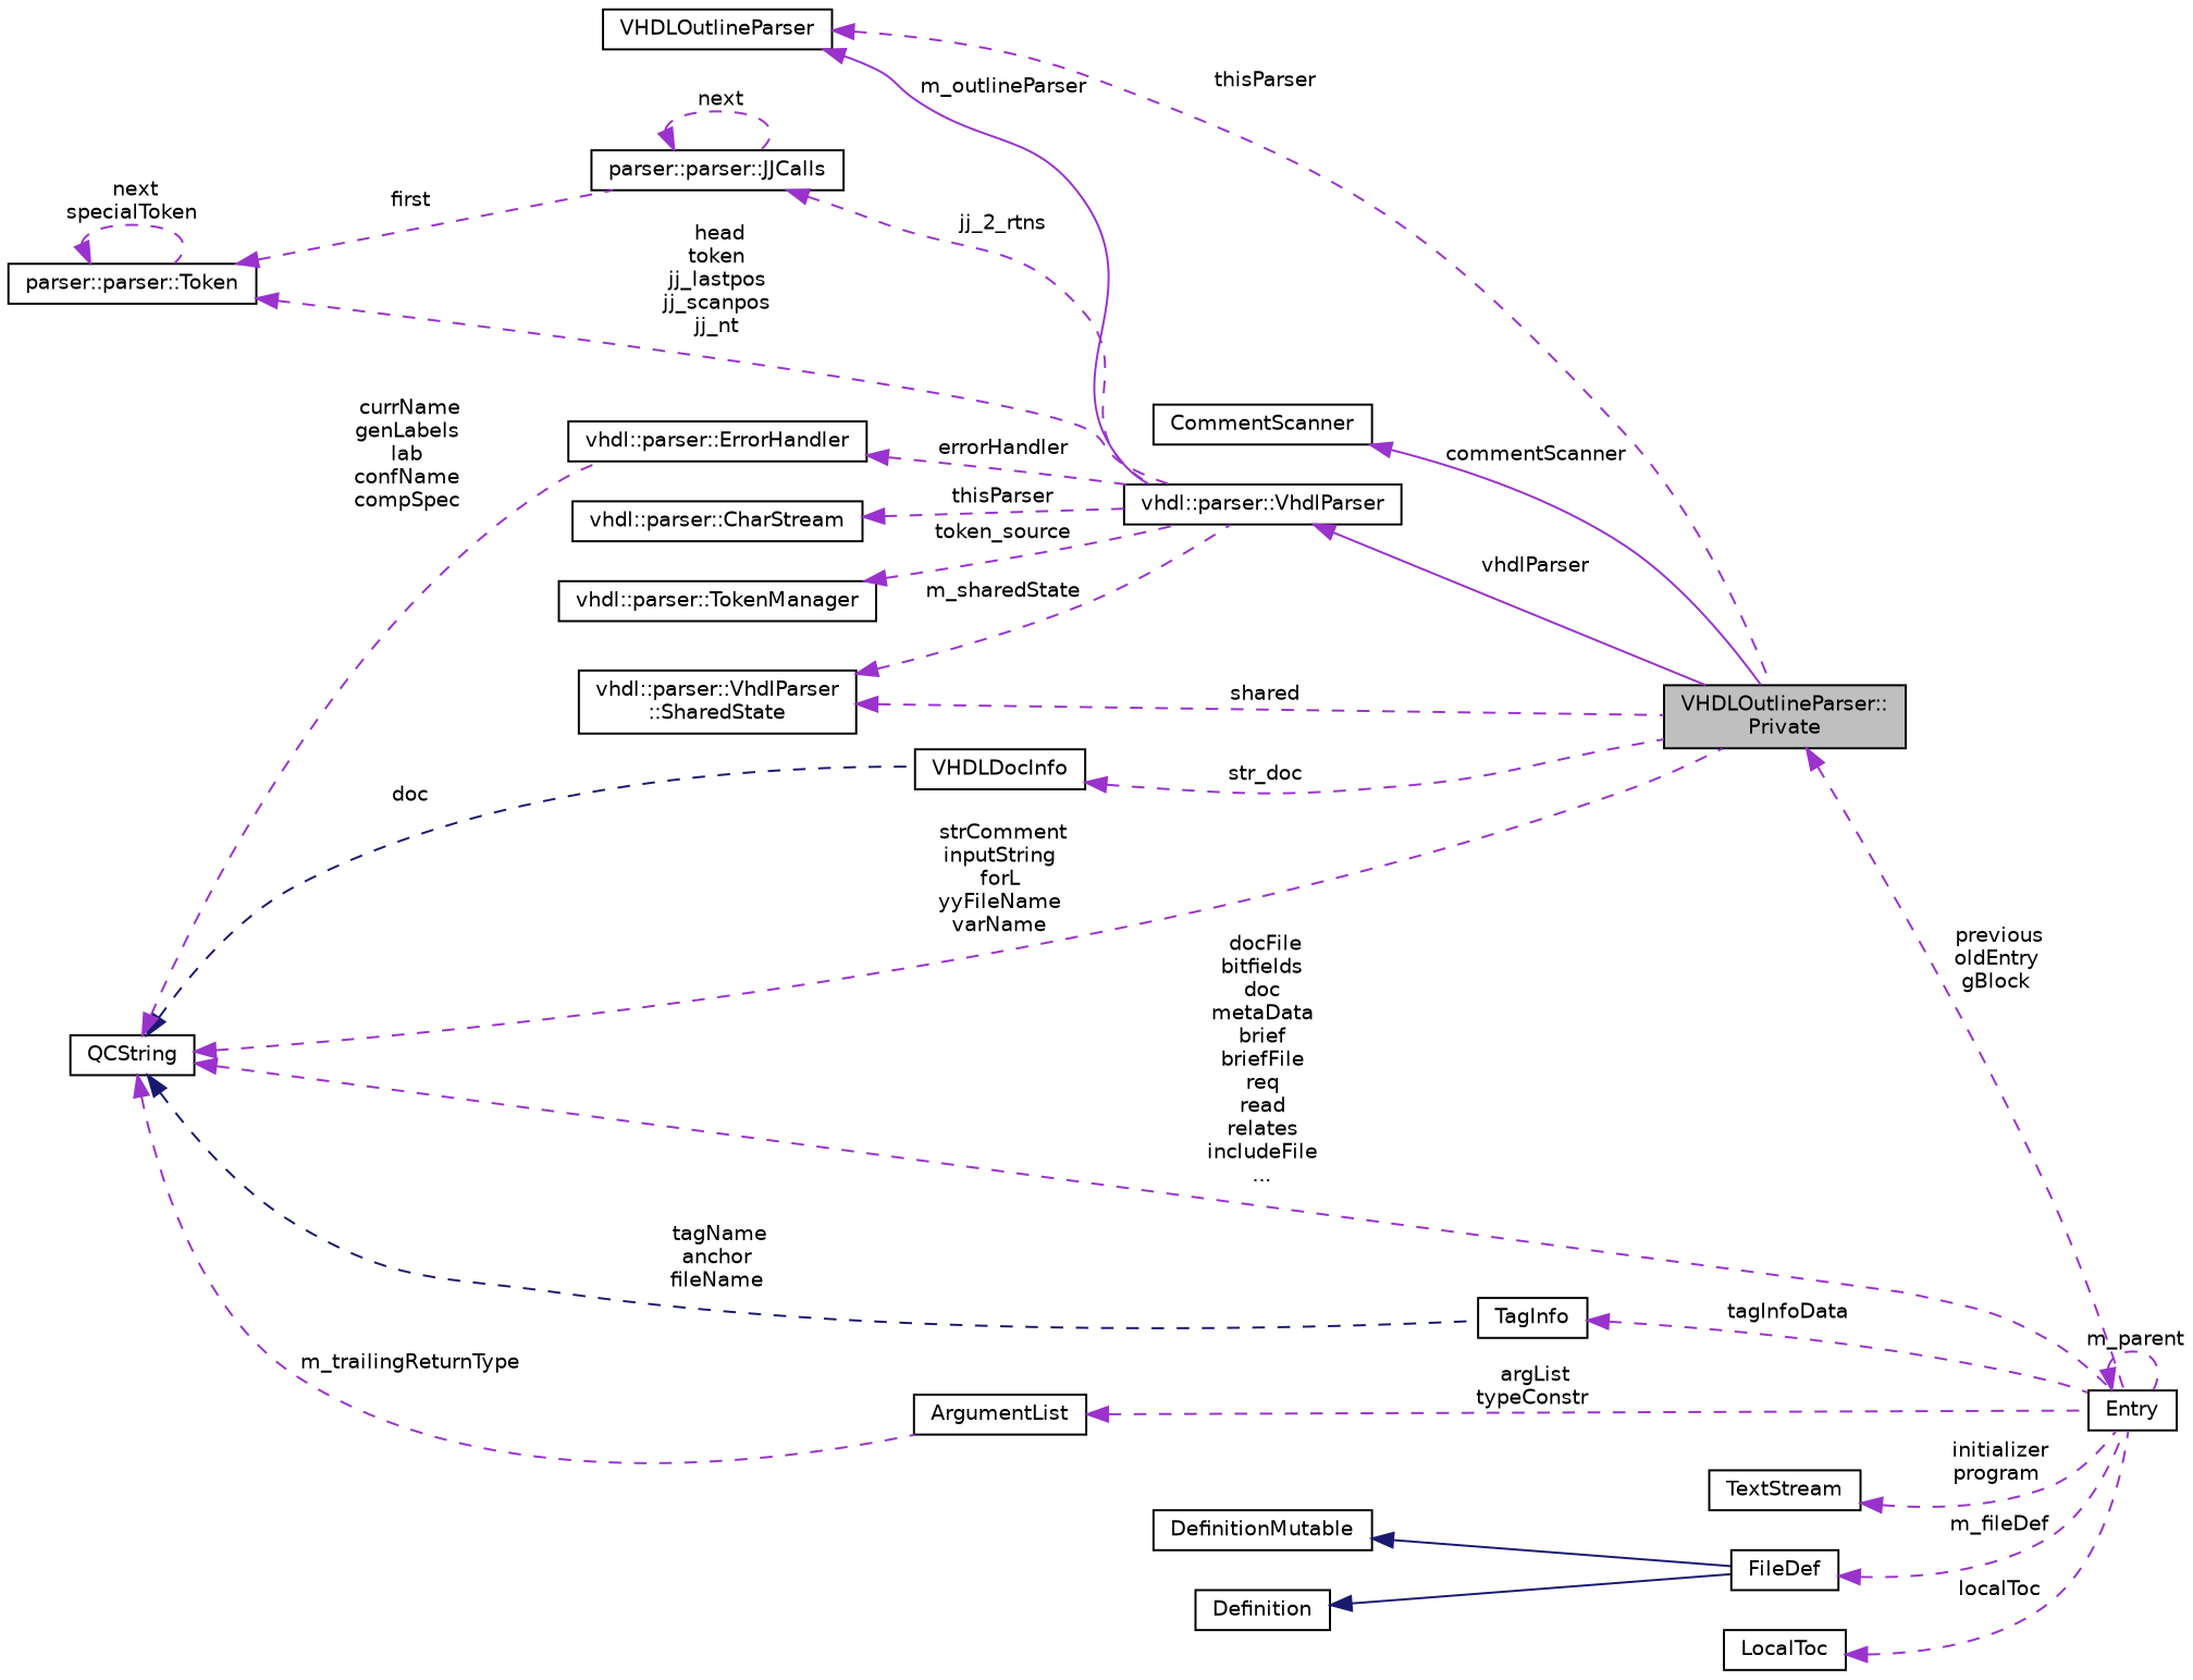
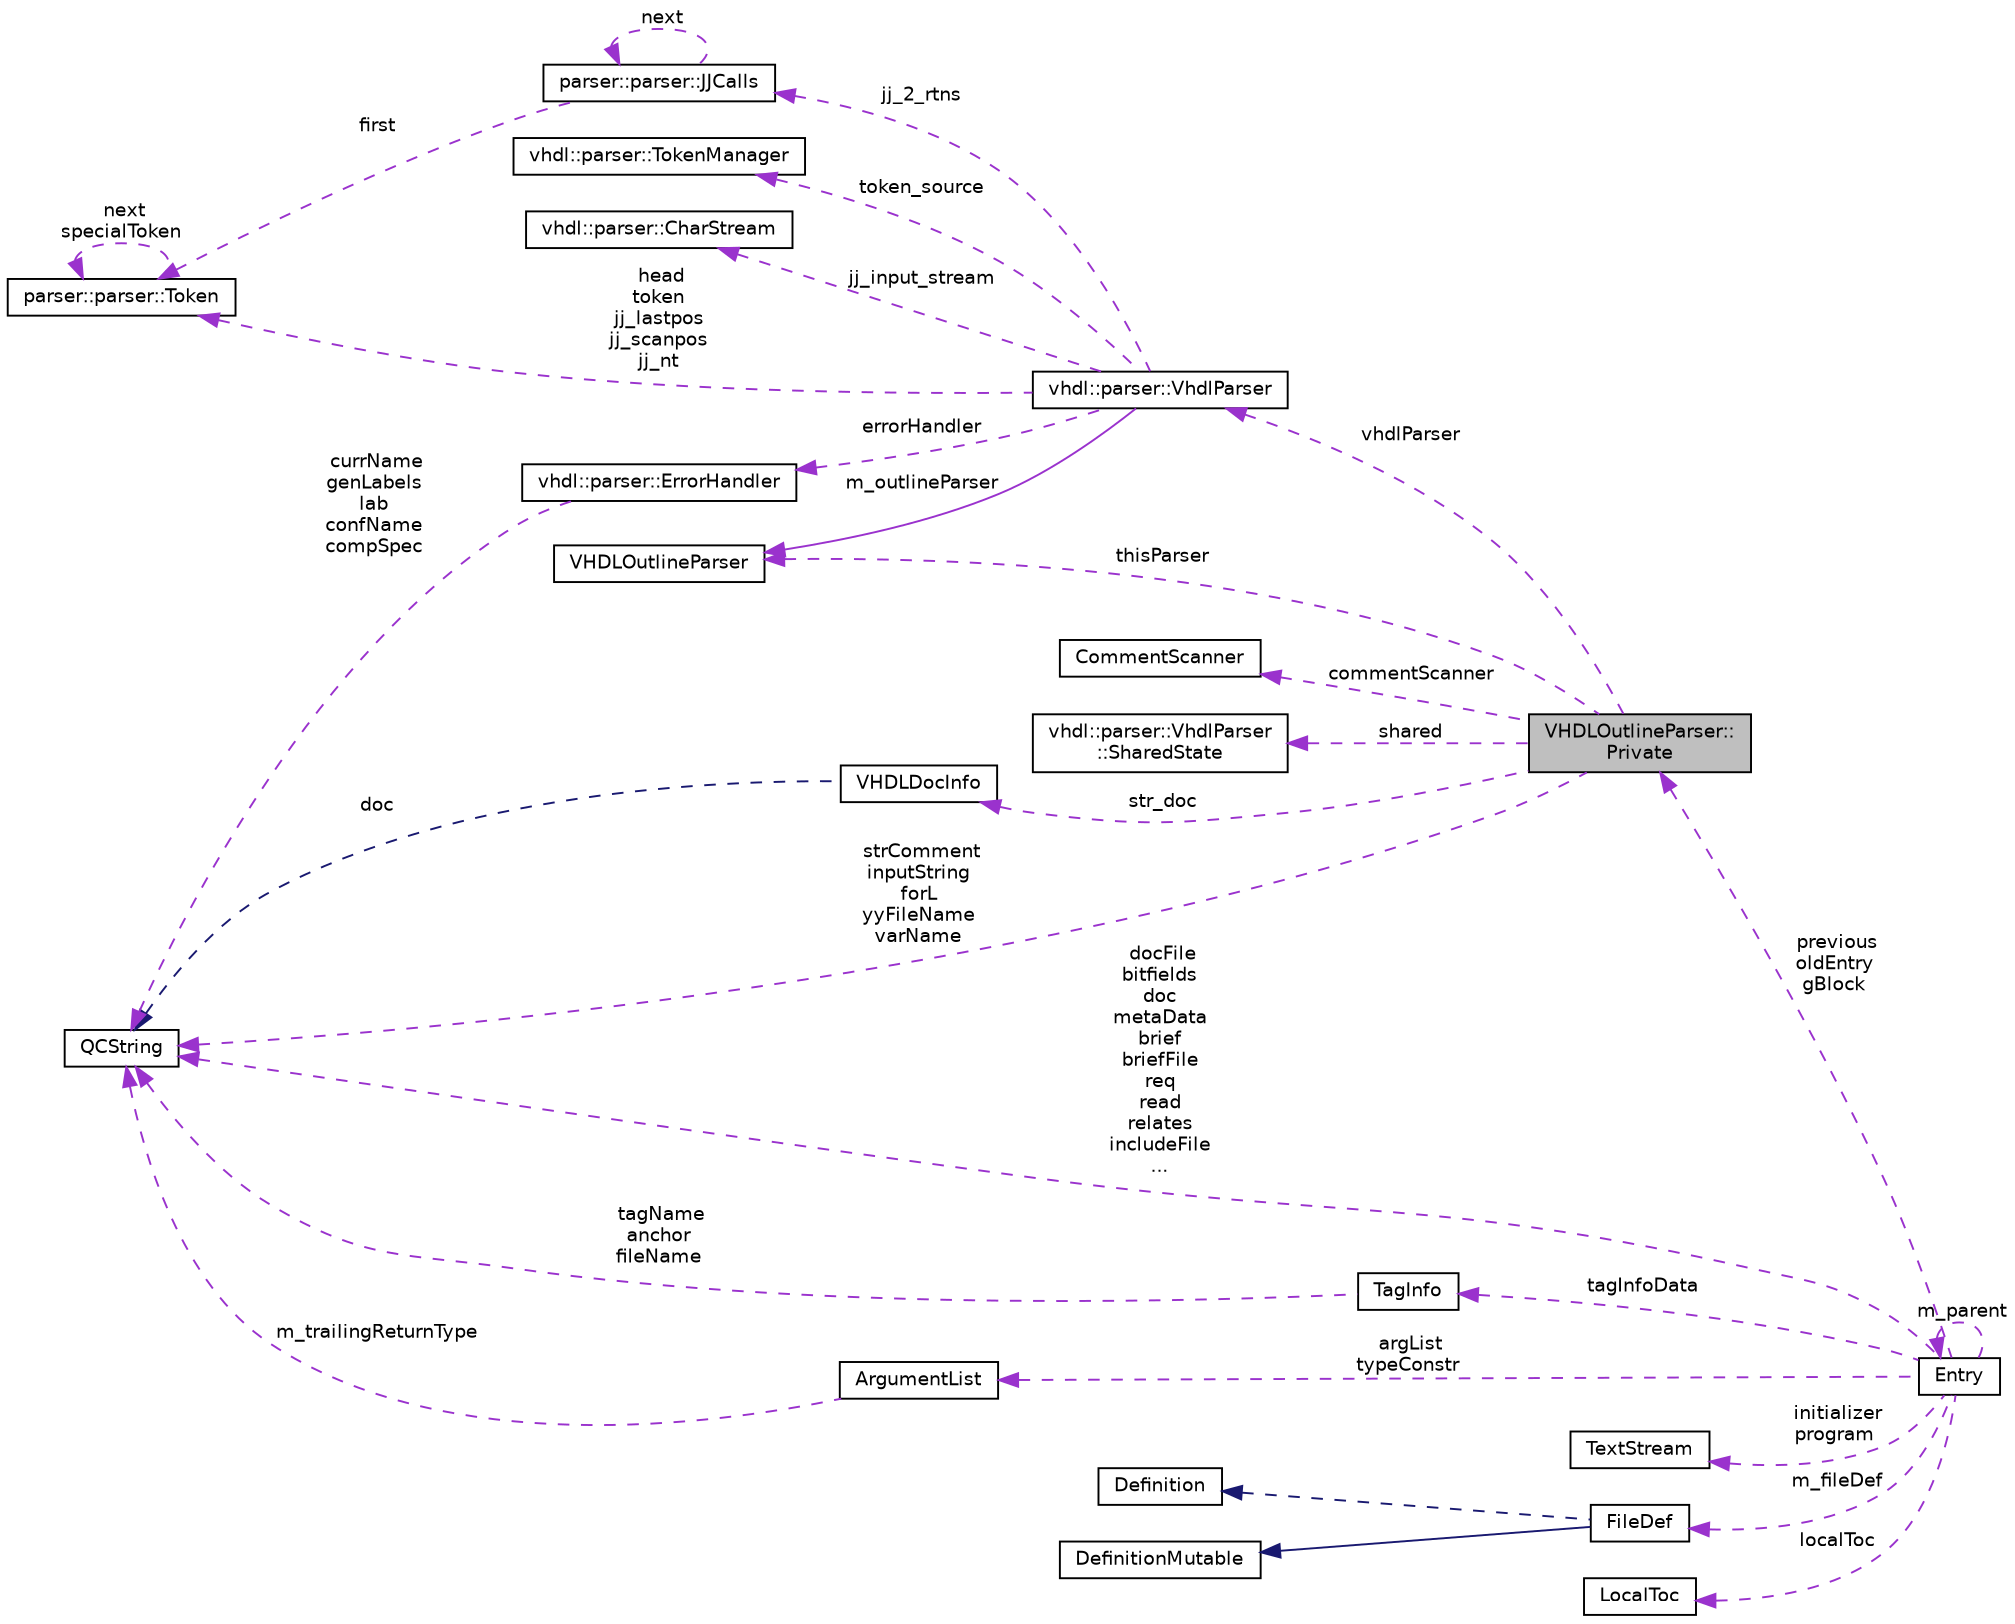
  digraph {
    rankdir=LR
    node [color=black fillcolor=white fontname=Helvetica fontsize=10 shape=record style=filled]
    edge [color=darkorchid3 dir=back fontname=Helvetica fontsize=10 labelfontname=Helvetica labelfontsize=10 style=dashed]
    n1 [fillcolor=grey75 fontcolor=black height=0.2 label="VHDLOutlineParser::\lPrivate" width=0.4]
    n2 [height=0.2 label=Entry width=0.4]
    n3 [height=0.2 label=QCString width=0.4]
    n4 [height=0.2 label=VHDLDocInfo width=0.4]
    n5 [height=0.2 label=TagInfo width=0.4]
    n6 [height=0.2 label=ArgumentList width=0.4]
    n7 [height=0.2 label="vhdl::parser::ErrorHandler" width=0.4]
    n8 [height=0.2 label="vhdl::parser::VhdlParser\l::SharedState" width=0.4]
    n9 [height=0.2 label="vhdl::parser::VhdlParser" width=0.4]
    n10 [height=0.2 label=VHDLOutlineParser width=0.4]
    n11 [height=0.2 label=CommentScanner width=0.4]
    n12 [height=0.2 label="vhdl::parser::TokenManager" width=0.4]
    n13 [height=0.2 label="parser::parser::JJCalls" width=0.4]
    n14 [height=0.2 label="parser::parser::Token" width=0.4]
    n15 [height=0.2 label="vhdl::parser::CharStream" width=0.4]
    n16 [height=0.2 label=TextStream width=0.4]
    n17 [height=0.2 label=FileDef width=0.4]
    n18 [height=0.2 label=DefinitionMutable width=0.4]
    n19 [height=0.2 label=Definition width=0.4]
    n20 [height=0.2 label=LocalToc width=0.4]
    n1 -> n2 [label=" previous\noldEntry\ngBlock"]
    n2 -> n2 [label=" m_parent"]
    n3 -> n1 [label=" strComment\ninputString\nforL\nyyFileName\nvarName"]
    n3 -> n2 [label=" docFile\nbitfields\ndoc\nmetaData\nbrief\nbriefFile\nreq\nread\nrelates\nincludeFile\n..."]
    n3 -> n4 [color=midnightblue label=" doc"]
-   n3 -> n5 [color=midnightblue label=" tagName\nanchor\nfileName"]
+   n3 -> n5 [label=" tagName\nanchor\nfileName"]
    n3 -> n6 [label=" m_trailingReturnType"]
    n3 -> n7 [label=" currName\ngenLabels\nlab\nconfName\ncompSpec"]
    n4 -> n1 [label=" str_doc"]
    n5 -> n2 [label=" tagInfoData"]
    n6 -> n2 [label=" argList\ntypeConstr"]
    n7 -> n9 [label=" errorHandler"]
    n8 -> n1 [label=" shared"]
-   n8 -> n9 [label=" m_sharedState"]
-   n9 -> n1 [label=" vhdlParser" style=solid]
+   n9 -> n1 [label=" vhdlParser"]
    n10 -> n1 [label=" thisParser"]
    n10 -> n9 [label=" m_outlineParser" style=solid]
-   n11 -> n1 [label=" commentScanner" style=solid]
+   n11 -> n1 [label=" commentScanner"]
    n12 -> n9 [label=" token_source"]
    n13 -> n9 [label=" jj_2_rtns"]
    n13 -> n13 [label=" next"]
    n14 -> n9 [label=" head\ntoken\njj_lastpos\njj_scanpos\njj_nt"]
    n14 -> n13 [label=" first"]
    n14 -> n14 [label=" next\nspecialToken"]
-   n15 -> n9 [label=" thisParser"]
+   n15 -> n9 [label=" jj_input_stream"]
    n16 -> n2 [label=" initializer\nprogram"]
    n17 -> n2 [label=" m_fileDef"]
    n18 -> n17 [color=midnightblue style=solid]
-   n19 -> n17 [color=midnightblue style=solid]
+   n19 -> n17 [color=midnightblue]
    n20 -> n2 [label=" localToc"]
  }
